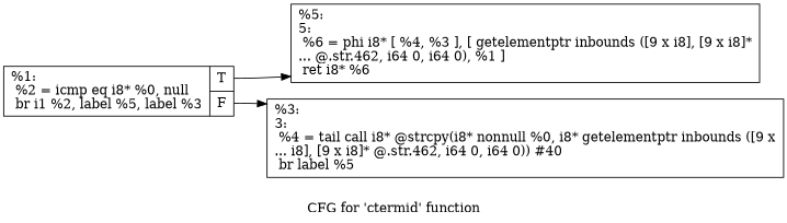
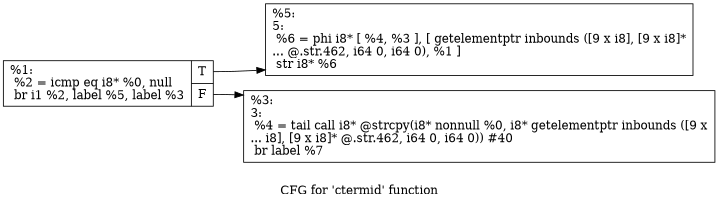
  digraph {
    label="CFG for 'ctermid' function"
    rankdir=LR
    node [shape=record]
    n1 [label="{%1:\l  %2 = icmp eq i8* %0, null\l  br i1 %2, label %5, label %3\l|{<s0>T|<s1>F}}"]
-   n2 [label="{%5:\l5:                                                \l  %6 = phi i8* [ %4, %3 ], [ getelementptr inbounds ([9 x i8], [9 x i8]*\l... @.str.462, i64 0, i64 0), %1 ]\l  ret i8* %6\l}"]
-   n3 [label="{%3:\l3:                                                \l  %4 = tail call i8* @strcpy(i8* nonnull %0, i8* getelementptr inbounds ([9 x\l... i8], [9 x i8]* @.str.462, i64 0, i64 0)) #40\l  br label %5\l}"]
+   n2 [label="{%5:\l5:                                                \l  %6 = phi i8* [ %4, %3 ], [ getelementptr inbounds ([9 x i8], [9 x i8]*\l... @.str.462, i64 0, i64 0), %1 ]\l  str i8* %6\l}"]
+   n3 [label="{%3:\l3:                                                \l  %4 = tail call i8* @strcpy(i8* nonnull %0, i8* getelementptr inbounds ([9 x\l... i8], [9 x i8]* @.str.462, i64 0, i64 0)) #40\l  br label %7\l}"]
    n1 -> n2 [tailport=s0]
    n1 -> n3 [tailport=s1]
  }
